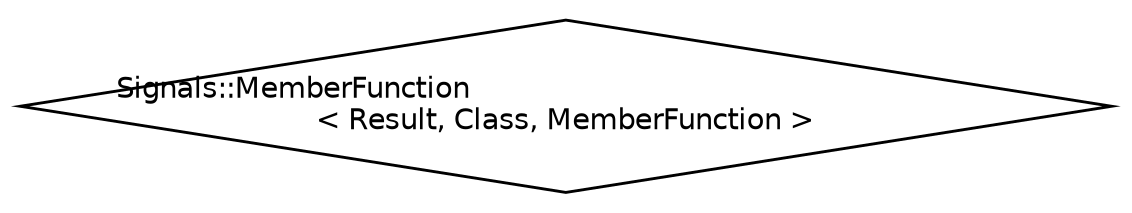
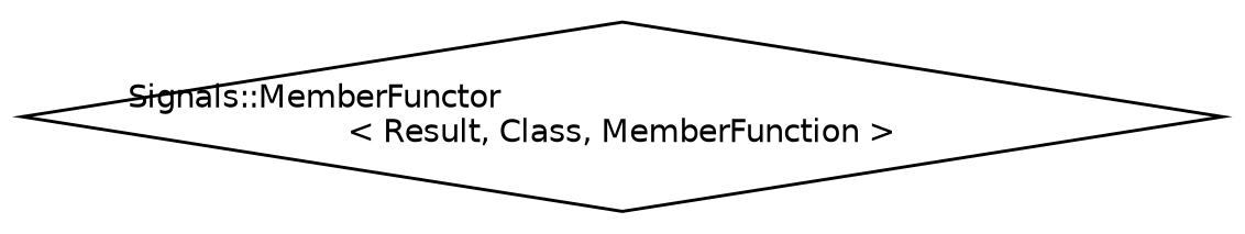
  digraph {
    rankdir=TB
-   n1 [color=black fillcolor=white fontname=Helvetica fontsize=10 height=0.2 label="Signals::MemberFunction\l\< Result, Class, MemberFunction \>" shape=diamond style=filled width=0.4]
+   n1 [color=black fillcolor=white fontname=Helvetica fontsize=10 height=0.2 label="Signals::MemberFunctor\l\< Result, Class, MemberFunction \>" shape=diamond style=filled width=0.4]
  }
